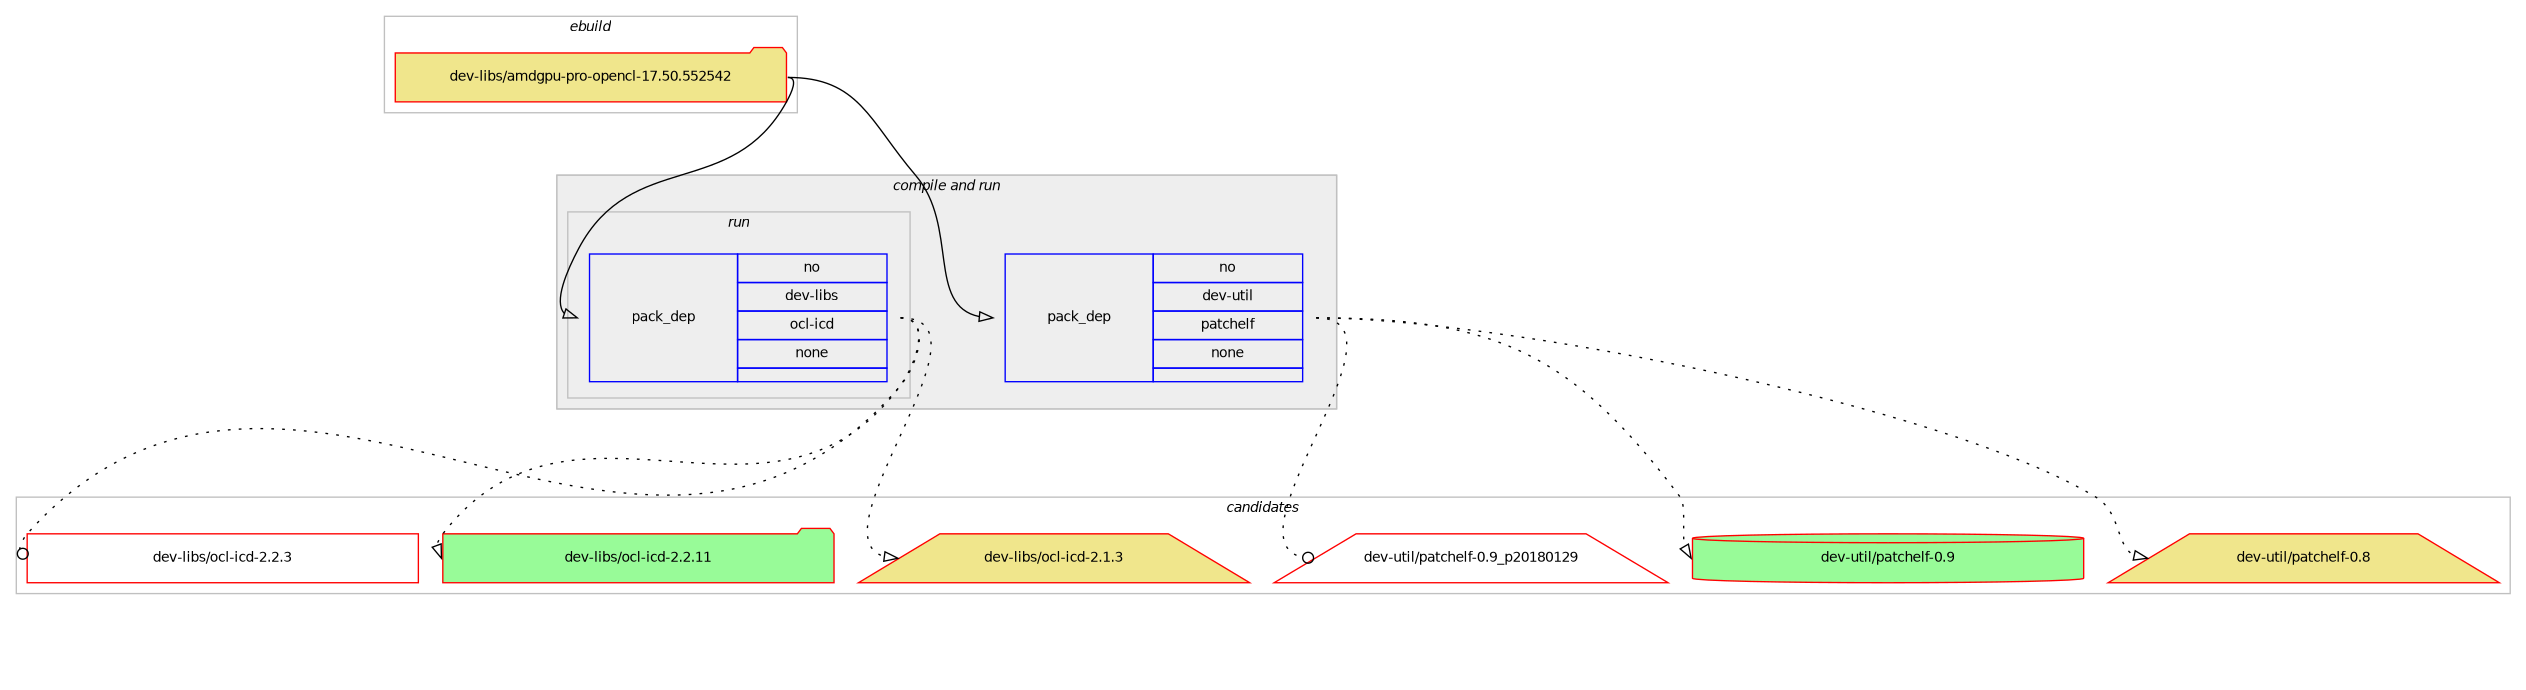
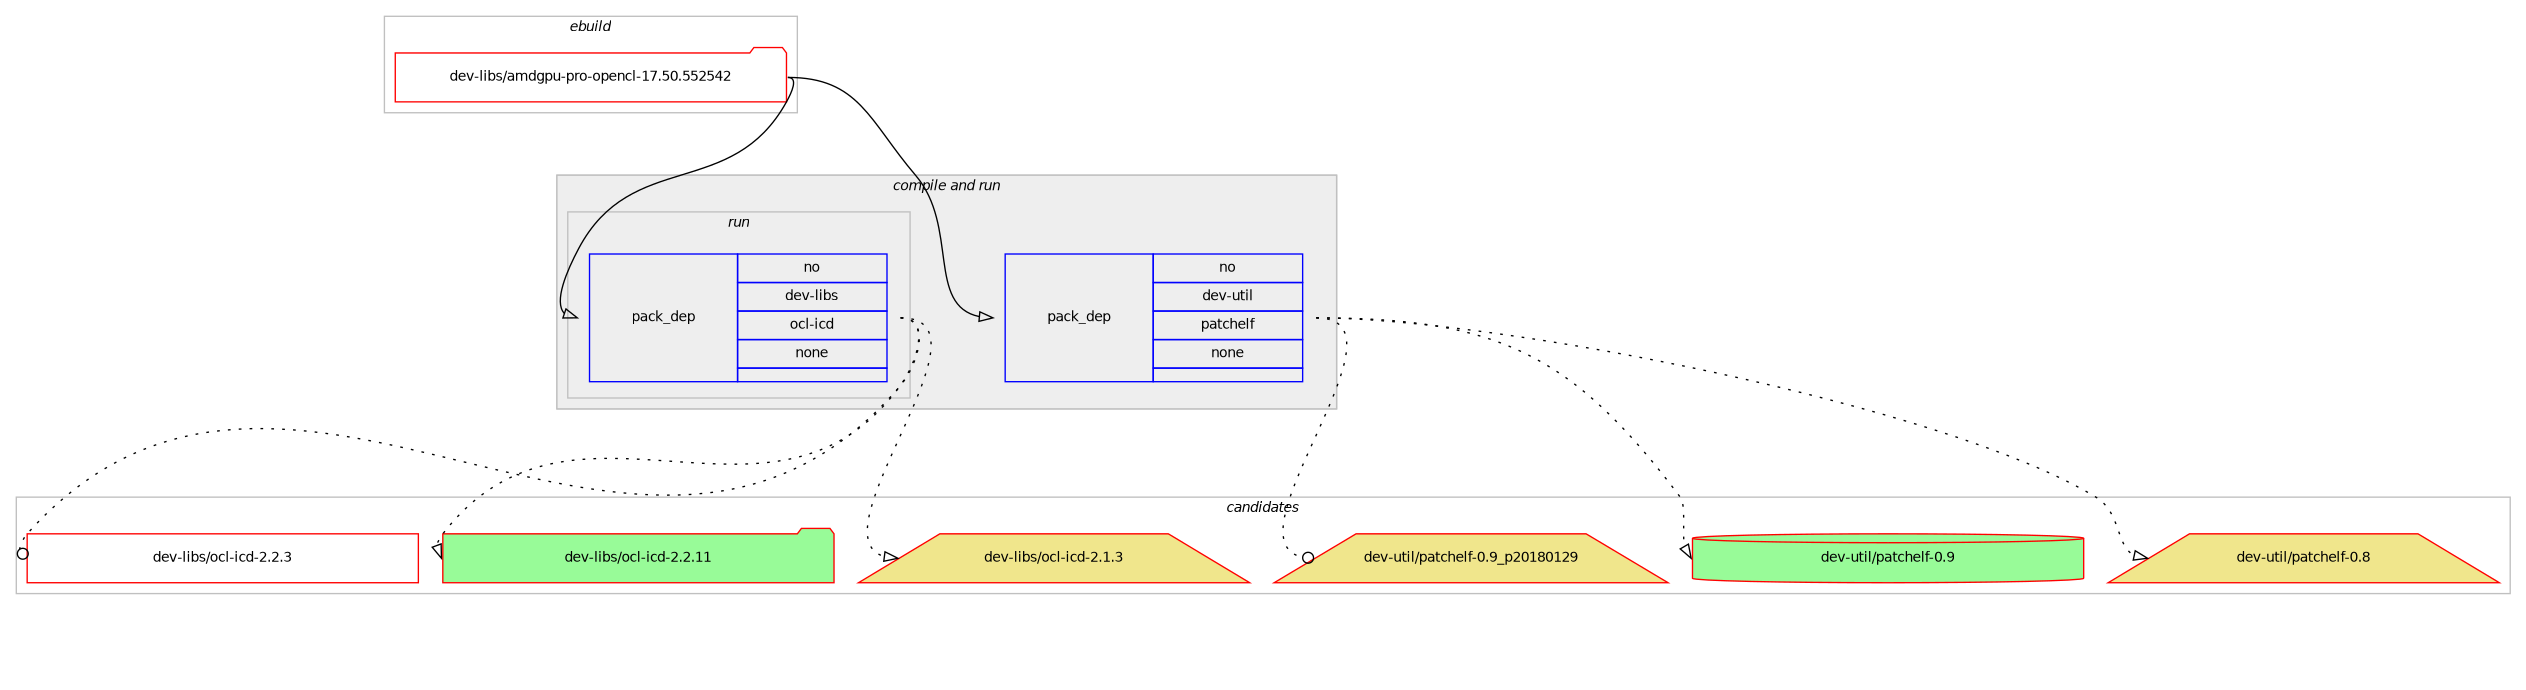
  digraph {
    compound=true
    concentrate=true
    fontname=Helvetica
    fontsize=10
    newrank=true
    rankdir=TB
    ranksep=1.5
    node [color=red fillcolor=khaki fontname=Helvetica fontsize=10 shape=trapezium style=filled]
    edge [arrowhead=onormal headport=w style=dotted tailport=e weight=100]
-   n1 [label="dev-libs/amdgpu-pro-opencl-17.50.552542" shape=folder width=4]
+   n1 [fillcolor=white label="dev-libs/amdgpu-pro-opencl-17.50.552542" shape=folder width=4]
    n2 [color=blue label=<<TABLE BORDER="0" CELLBORDER="1" CELLSPACING="0" CELLPADDING="4" WIDTH="220"><TR><TD ROWSPAN="6" CELLPADDING="30">pack_dep</TD></TR><TR><TD WIDTH="110">no</TD></TR><TR><TD>dev-util</TD></TR><TR><TD>patchelf</TD></TR><TR><TD>none</TD></TR><TR><TD></TD></TR></TABLE>> shape=none fillcolor="" style=""]
    n3 [color=blue label=<<TABLE BORDER="0" CELLBORDER="1" CELLSPACING="0" CELLPADDING="4" WIDTH="220"><TR><TD ROWSPAN="6" CELLPADDING="30">pack_dep</TD></TR><TR><TD WIDTH="110">no</TD></TR><TR><TD>dev-libs</TD></TR><TR><TD>ocl-icd</TD></TR><TR><TD>none</TD></TR><TR><TD></TD></TR></TABLE>> shape=none fillcolor="" style=""]
    n4 [label="dev-util/patchelf-0.8" width=4]
    n5 [fillcolor=palegreen label="dev-util/patchelf-0.9" shape=cylinder width=4]
-   n6 [fillcolor=white label="dev-util/patchelf-0.9_p20180129" width=4]
+   n6 [label="dev-util/patchelf-0.9_p20180129" width=4]
    n7 [label="dev-libs/ocl-icd-2.1.3" width=4]
    n8 [fillcolor=palegreen label="dev-libs/ocl-icd-2.2.11" shape=folder width=4]
    n9 [fillcolor=white label="dev-libs/ocl-icd-2.2.3" shape=box width=4]
    subgraph cluster_1 {
      color=gray
      label=<<i>dependencies</i>>
      subgraph cluster_2 {
        color=gray
        fillcolor="#eeeeee"
        label=<<i>compile</i>>
        style=filled
        subgraph sub_3 {
          color=gray
          fillcolor="#eeeeee"
          label=<<i>compile</i>>
          style=filled
          n2
        }
      }
      subgraph cluster_4 {
        color=gray
        fillcolor="#eeeeee"
        label=<<i>compile and run</i>>
        style=filled
      }
      subgraph cluster_5 {
        color=gray
        fillcolor="#eeeeee"
        label=<<i>run</i>>
        style=filled
        subgraph sub_6 {
          color=gray
          fillcolor="#eeeeee"
          label=<<i>run</i>>
          style=filled
          n3
        }
      }
    }
    subgraph cluster_7 {
      color=gray
      label=<<i>ebuild</i>>
      rank=same
      n1
    }
    subgraph cluster_8 {
      color=gray
      label=<<i>candidates</i>>
      rank=same
      subgraph sub_9 {
        color=black
        label=<<i>candidates</i>>
        nodesep=1
        rank=same
        n4
        n5
        n6
      }
      subgraph sub_10 {
        color=black
        label=<<i>candidates</i>>
        nodesep=1
        rank=same
        n7
        n8
        n9
      }
    }
    n1 -> n2 [style=solid weight=20]
    n1 -> n3 [style=solid weight=20]
    n2 -> n4
    n2 -> n5
    n2 -> n6 [arrowhead=odot]
    n3 -> n7
    n3 -> n8
    n3 -> n9 [arrowhead=odot]
  }
